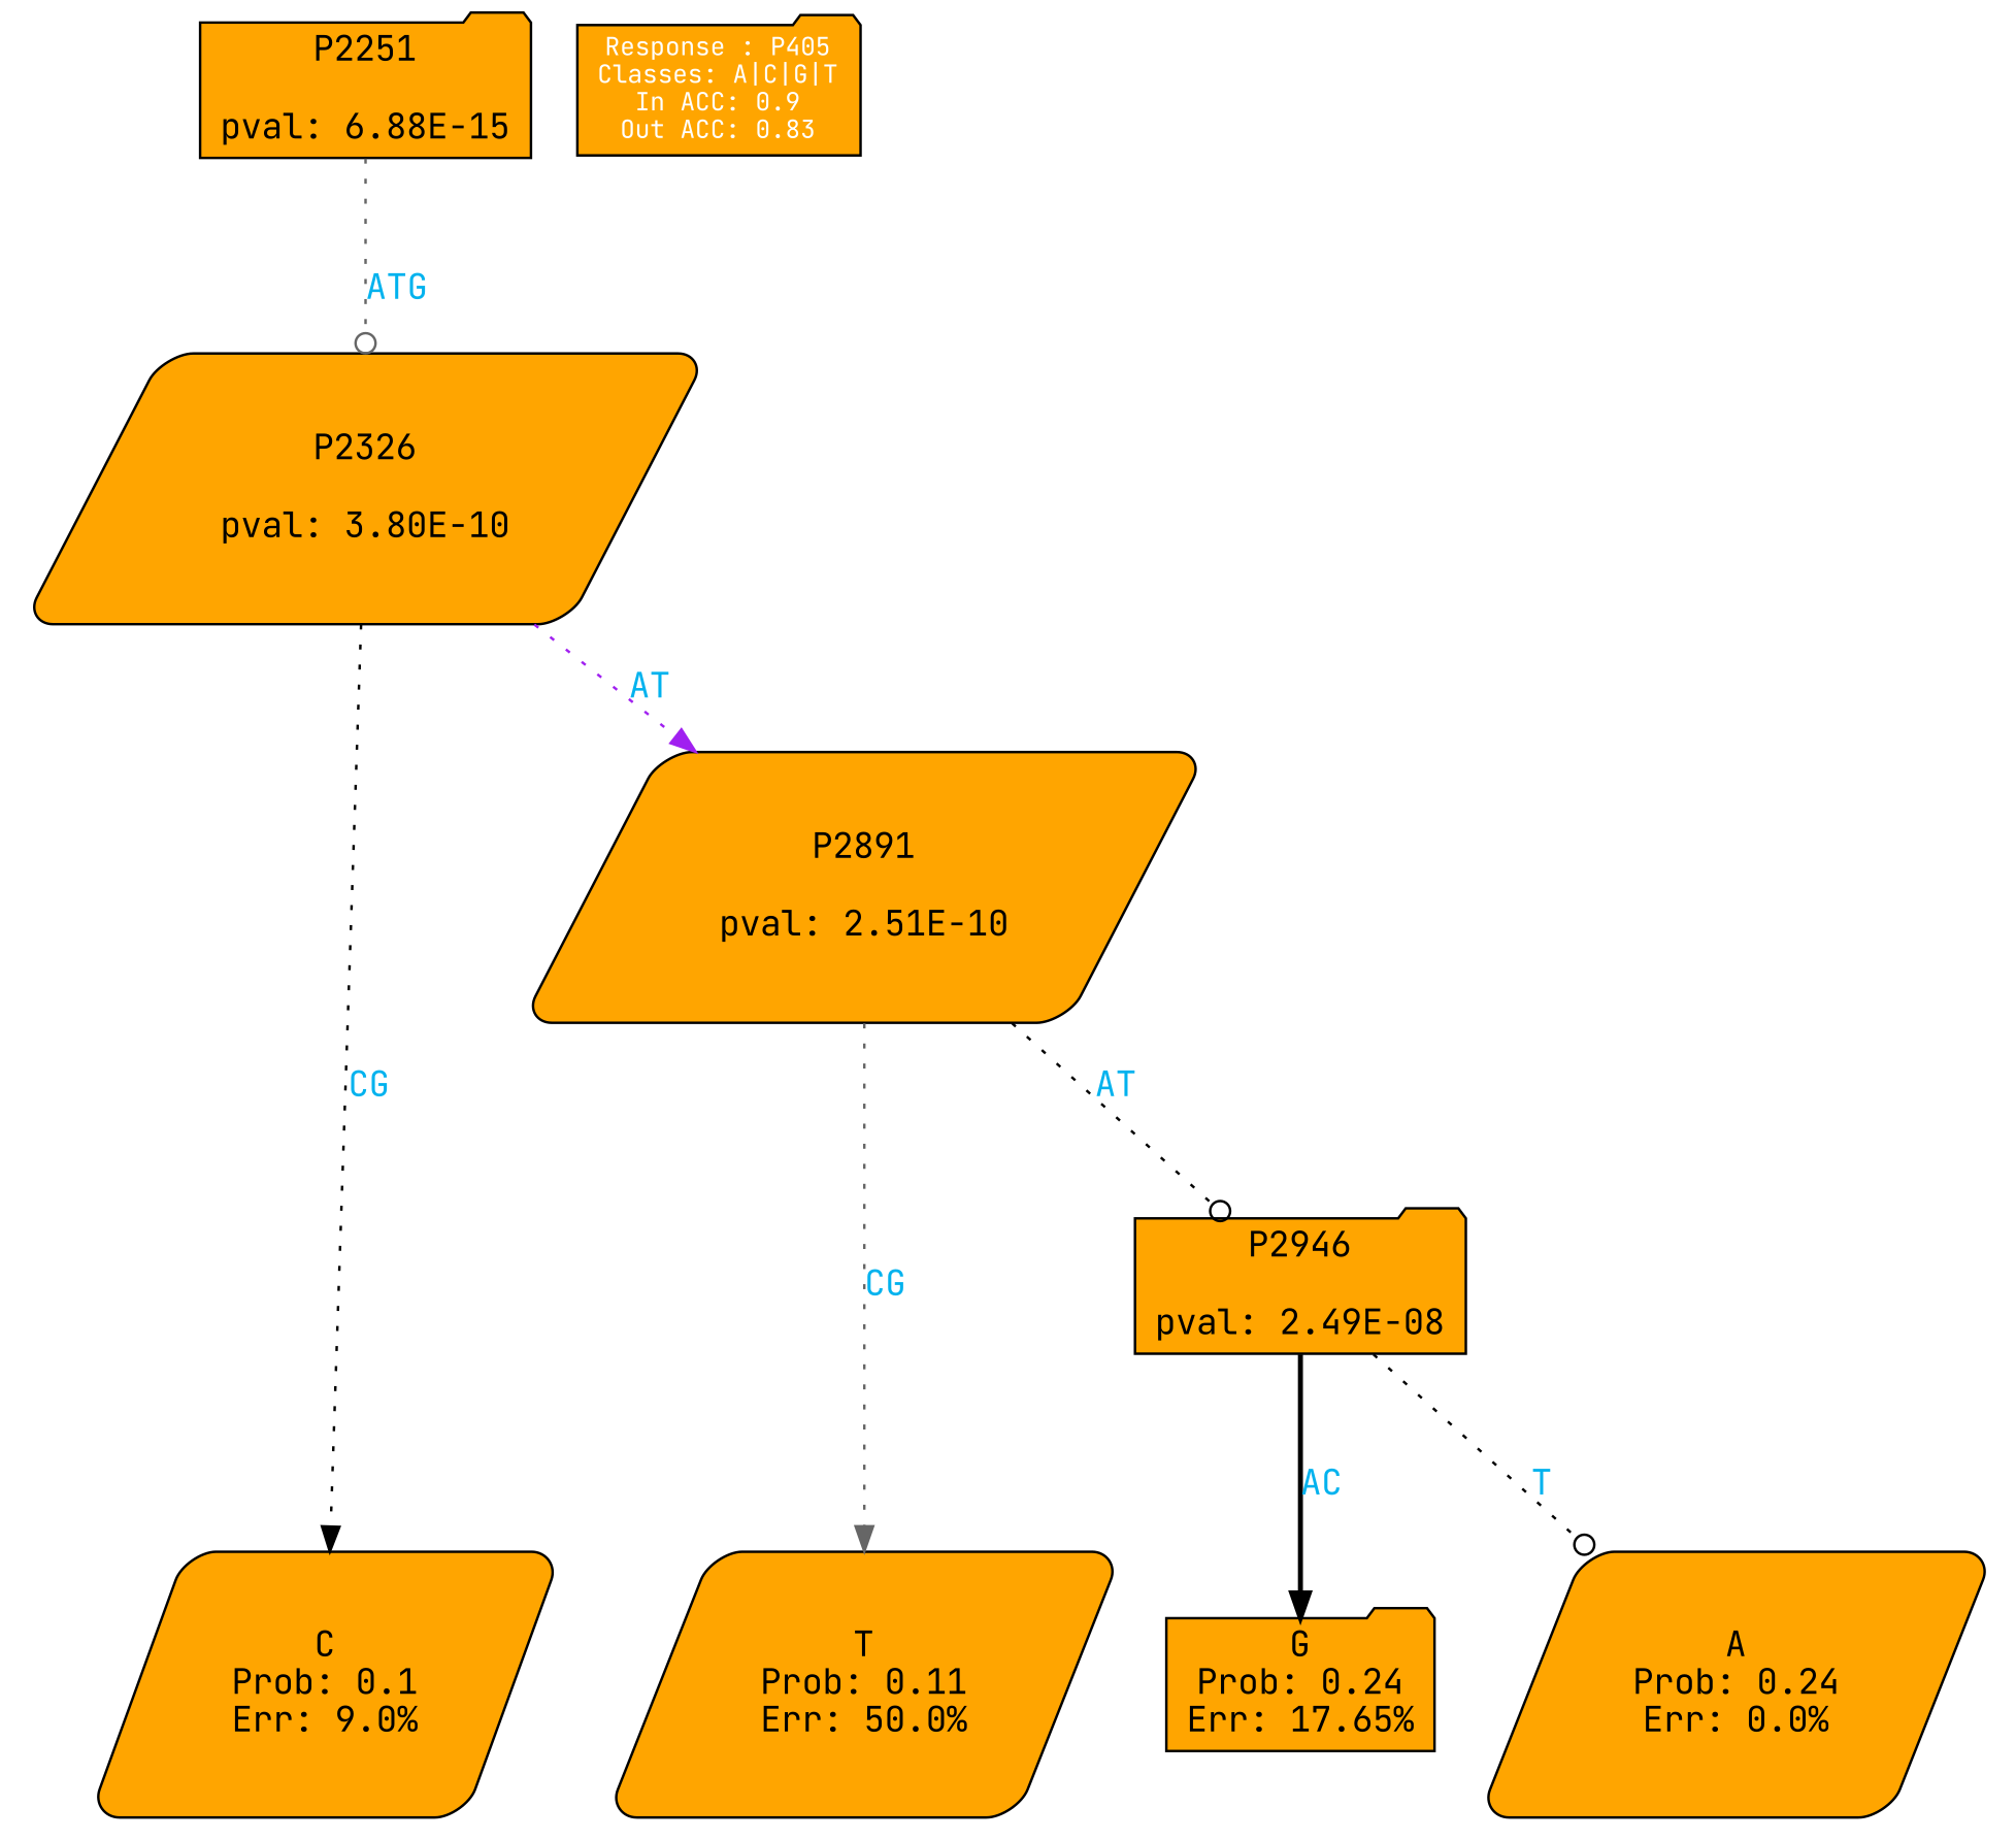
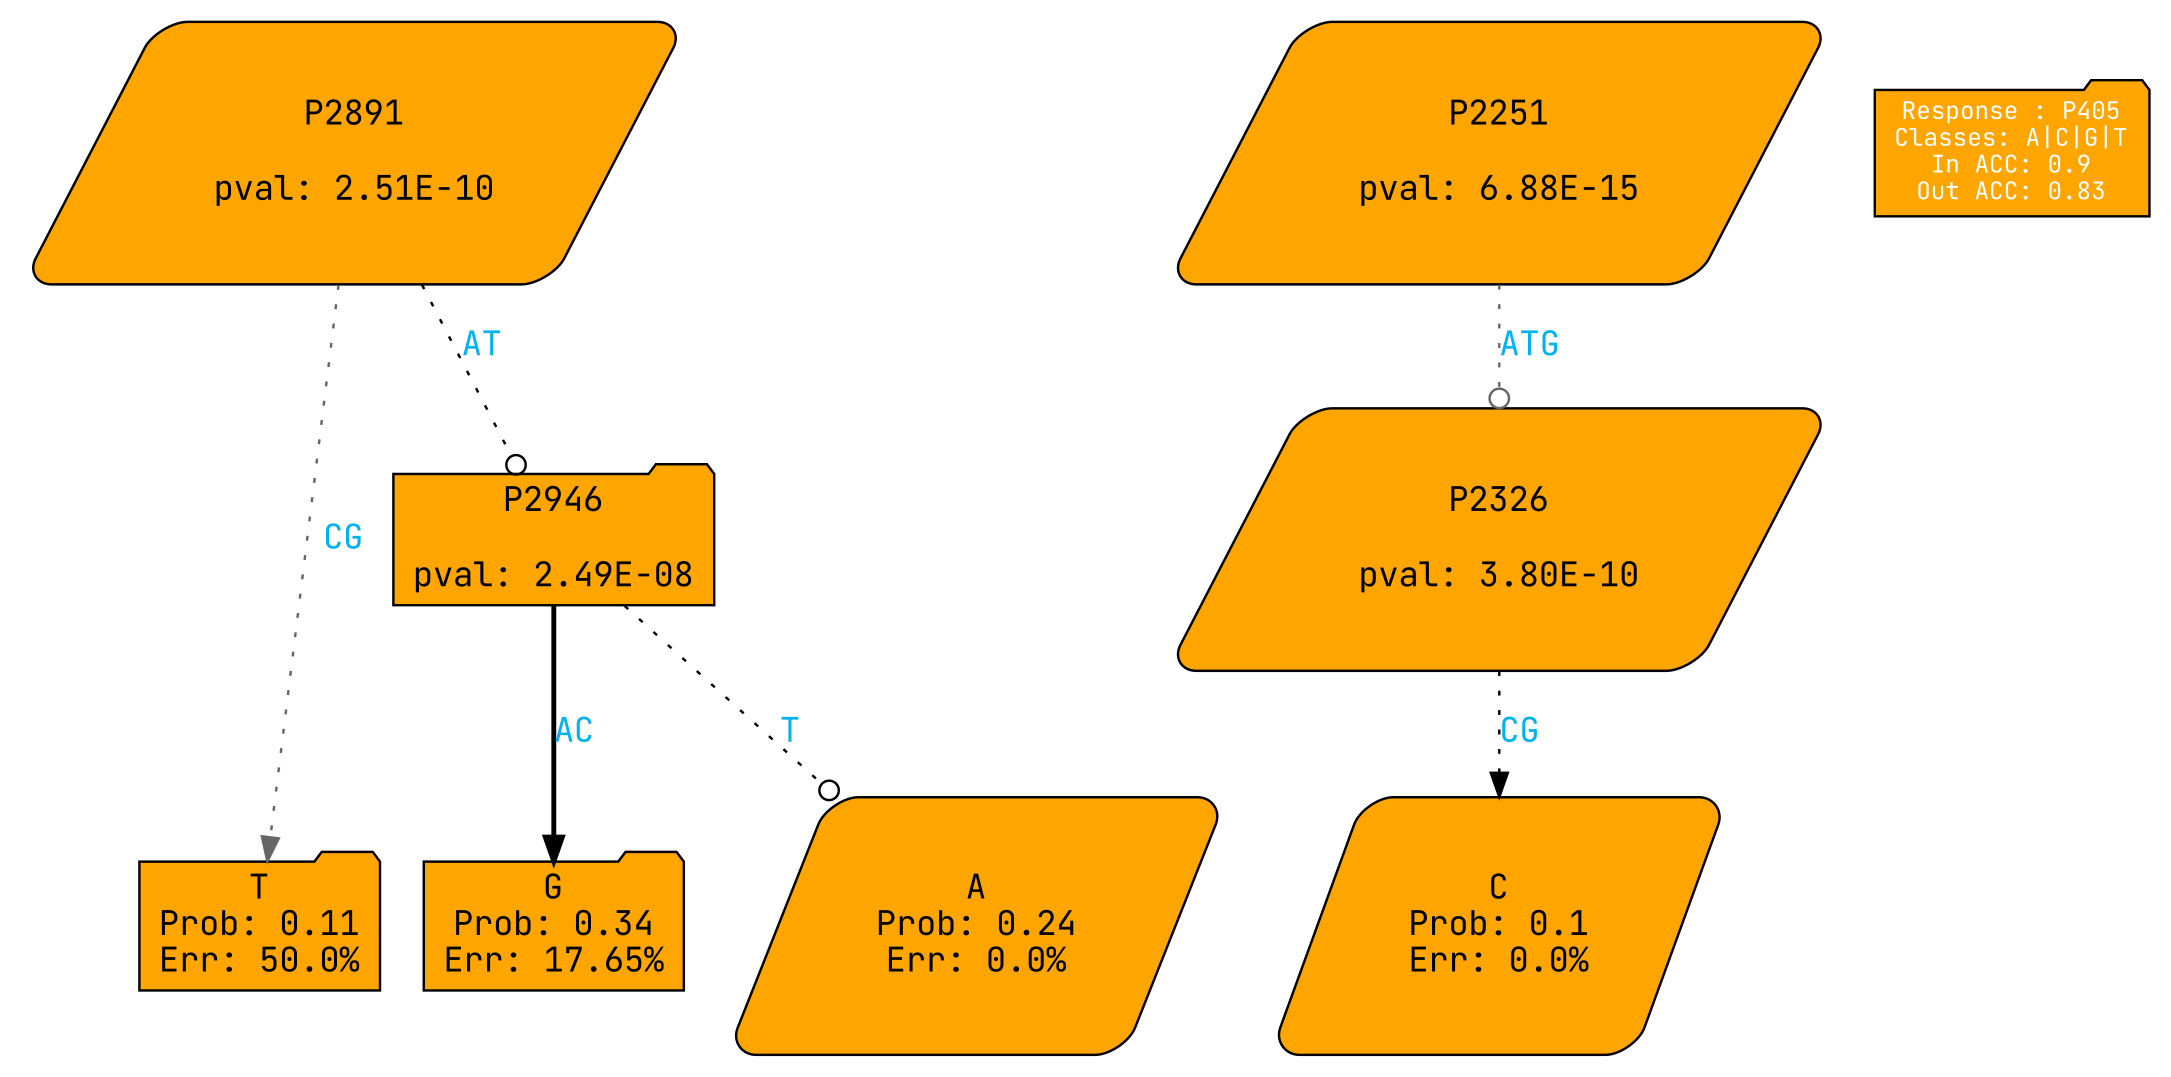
  digraph {
    fontname="JetBrains Mono"
    ranksep=equally
    splines=polylines
    node [color=black fillcolor=orange fontname="JetBrains Mono" shape=folder style="filled, rounded"]
    edge [arrowhead=normal color=black fontcolor=deepskyblue2 fontname="JetBrains Mono" style=dotted]
-   n1 [label="G\nProb: 0.24\nErr: 17.65%"]
+   n1 [label="G\nProb: 0.34\nErr: 17.65%"]
    n2 [label="A\nProb: 0.24\nErr: 0.0%" shape=parallelogram]
-   n3 [label="T\nProb: 0.11\nErr: 50.0%" shape=parallelogram]
-   n4 [label="C\nProb: 0.1\nErr: 9.0%" shape=parallelogram]
+   n3 [label="T\nProb: 0.11\nErr: 50.0%"]
+   n4 [label="C\nProb: 0.1\nErr: 0.0%" shape=parallelogram]
    n5 [align=left fontcolor=white fontsize=10 label="Response : P405\nClasses: A|C|G|T\nIn ACC: 0.9\nOut ACC: 0.83\n" style=filled]
-   n6 [label="P2251\n\npval: 6.88E-15"]
+   n6 [label="P2251\n\npval: 6.88E-15" shape=parallelogram]
    n7 [label="P2326\n\npval: 3.80E-10" shape=parallelogram]
    n8 [label="P2891\n\npval: 2.51E-10" shape=parallelogram]
    n9 [label="P2946\n\npval: 2.49E-08"]
    subgraph sub_1 {
      rank=same
      n1
      n2
      n3
      n4
    }
    subgraph sub_2 {
      rank=same
      n5
      n6
    }
    n6 -> n7 [arrowhead=odot color=gray40 label=ATG]
    n7 -> n4 [label=CG]
-   n7 -> n8 [color=purple label=AT]
    n8 -> n3 [color=gray40 label=CG]
    n8 -> n9 [arrowhead=odot label=AT]
    n9 -> n1 [label=AC style=bold]
    n9 -> n2 [arrowhead=odot label=T]
  }
